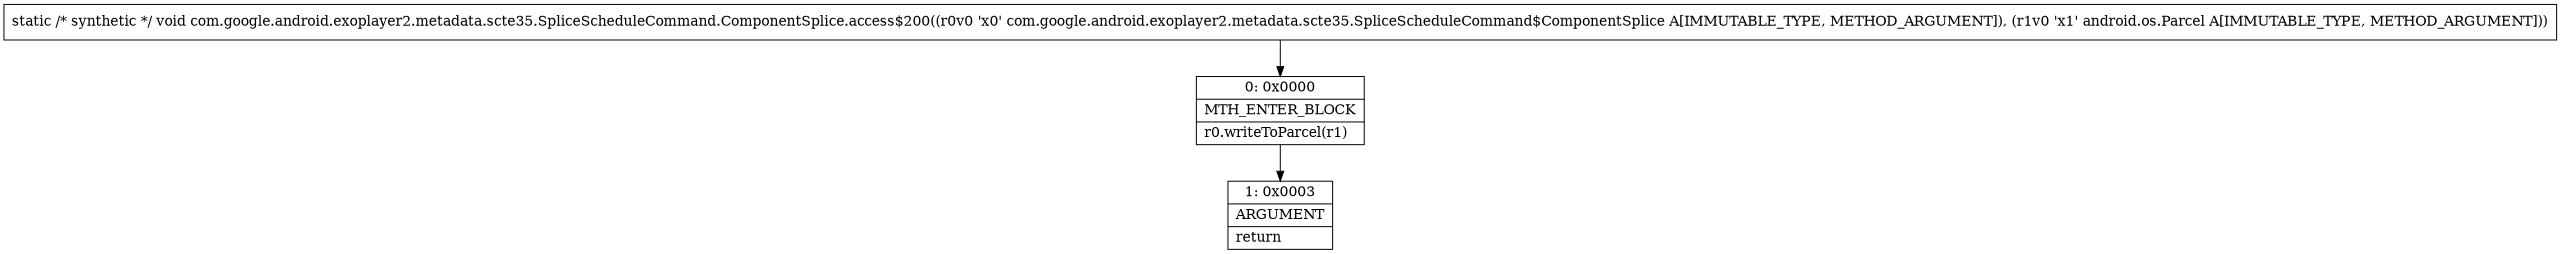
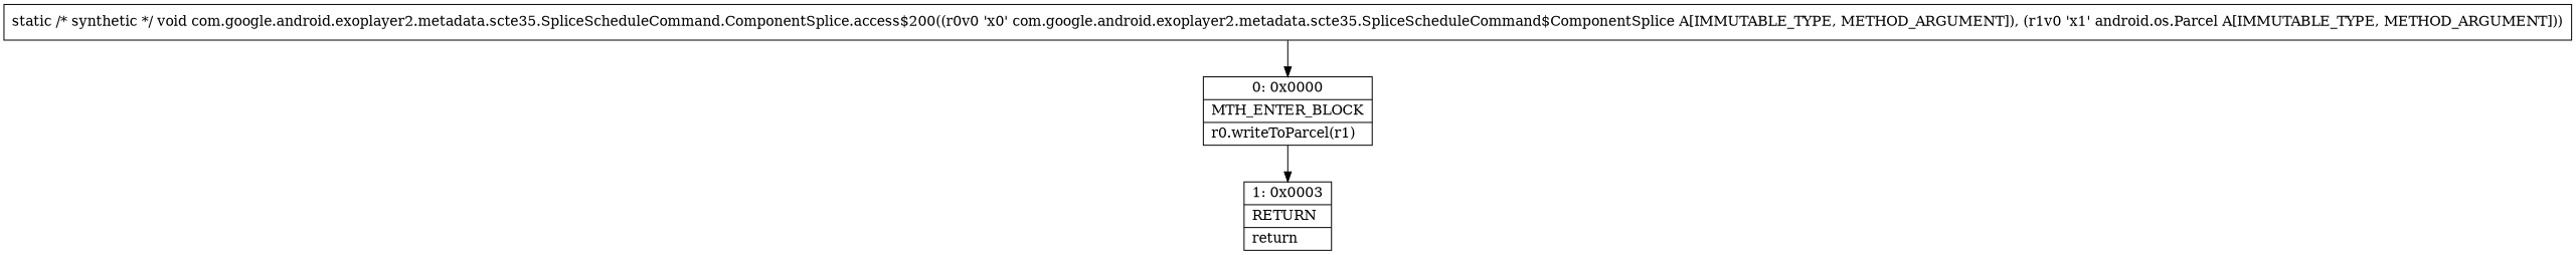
  digraph {
    node [shape=record]
    n1 [label="{0\:\ 0x0000|MTH_ENTER_BLOCK\l|r0.writeToParcel(r1)\l}"]
-   n2 [label="{1\:\ 0x0003|ARGUMENT\l|return\l}"]
+   n2 [label="{1\:\ 0x0003|RETURN\l|return\l}"]
    n3 [label="{static \/* synthetic *\/ void com.google.android.exoplayer2.metadata.scte35.SpliceScheduleCommand.ComponentSplice.access$200((r0v0 'x0' com.google.android.exoplayer2.metadata.scte35.SpliceScheduleCommand$ComponentSplice A[IMMUTABLE_TYPE, METHOD_ARGUMENT]), (r1v0 'x1' android.os.Parcel A[IMMUTABLE_TYPE, METHOD_ARGUMENT])) }"]
    n1 -> n2
    n3 -> n1
  }
